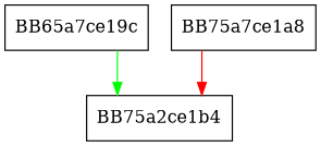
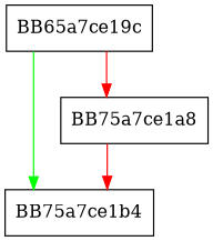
  digraph {
    splines=ortho
    node [shape=box]
    edge [color=red]
    n1 [label=BB65a7ce19c]
-   BB75a7ce1b4 [label=BB75a2ce1b4]
+   BB75a7ce1b4
    BB75a7ce1a8
    n1 -> BB75a7ce1b4 [color=green]
+   n1 -> BB75a7ce1a8
    BB75a7ce1a8 -> BB75a7ce1b4
  }
